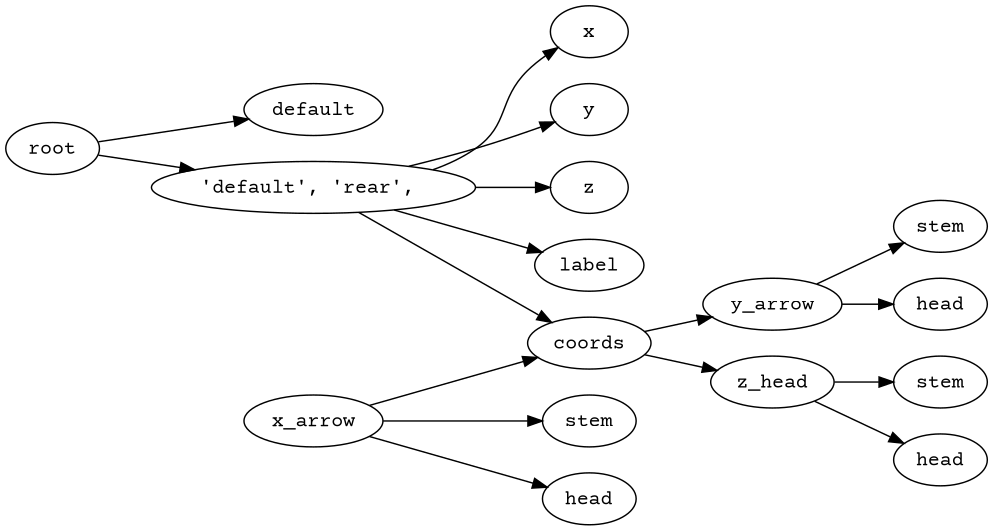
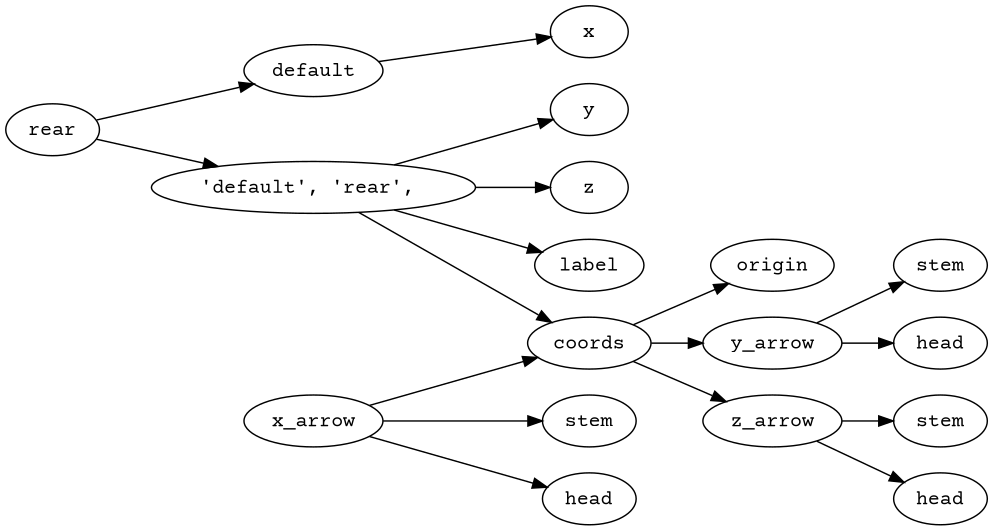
  digraph {
    fontname="Courier Prime"
    rankdir=LR
    node [fontname="Courier Prime"]
    edge [fontname="Courier Prime"]
-   n1 [label=root]
+   n1 [label=rear]
    n2 [label=default]
    n3 [label="'default',\ 'rear',\ "]
    n4 [label=coords]
    n5 [label=x]
    n6 [label=y]
    n7 [label=z]
    n8 [label=label]
+   n9 [label=origin]
    n10 [label=y_arrow]
-   n11 [label=z_head]
+   n11 [label=z_arrow]
    n12 [label=x_arrow]
    n13 [label=stem]
    n14 [label=head]
    n15 [label=stem]
    n16 [label=head]
    n17 [label=stem]
    n18 [label=head]
    n1 -> n2
    n1 -> n3
    n3 -> n4
-   n3 -> n5
+   n2 -> n5
    n3 -> n6
    n3 -> n7
    n3 -> n8
+   n4 -> n9
    n4 -> n10
    n4 -> n11
    n10 -> n15
    n10 -> n16
    n11 -> n17
    n11 -> n18
    n12 -> n4
    n12 -> n13
    n12 -> n14
  }
